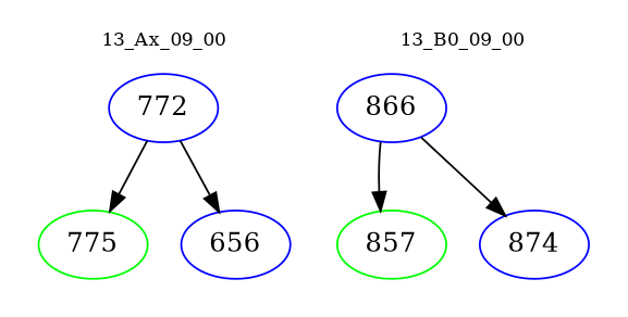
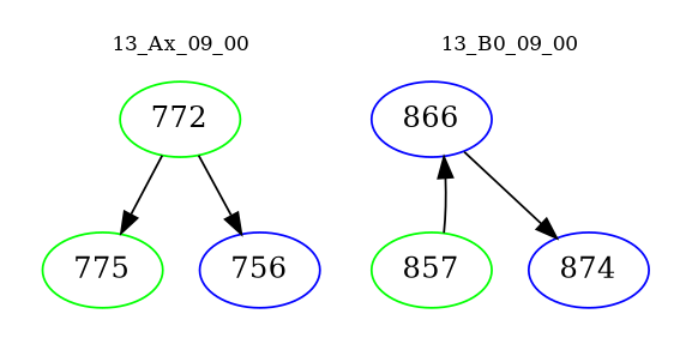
  digraph {
    node [color=blue]
    edge [color=black]
-   n1 [label=772]
+   n1 [color=green label=772]
    n2 [color=green label=775]
-   n3 [label=656]
+   n3 [label=756]
    n4 [label=866]
    n5 [color=green label=857]
    n6 [label=874]
    subgraph cluster_1 {
      color=white
      fontsize=10
      label="13_Ax_09_00"
      n1
      n2
      n3
    }
    subgraph cluster_2 {
      color=white
      fontsize=10
      label="13_B0_09_00"
      n4
      n5
      n6
    }
    n1 -> n2
    n1 -> n3
-   n4 -> n5
+   n5 -> n4
    n4 -> n6
  }
